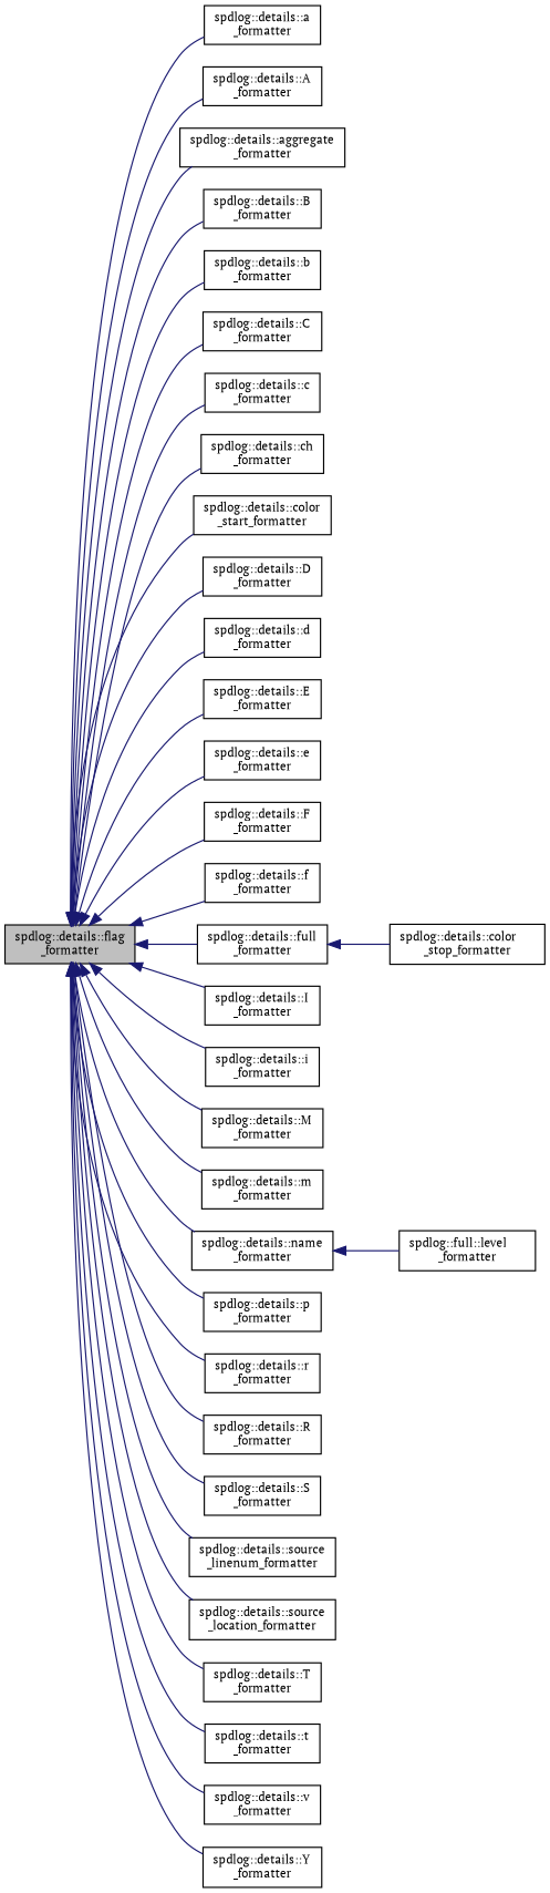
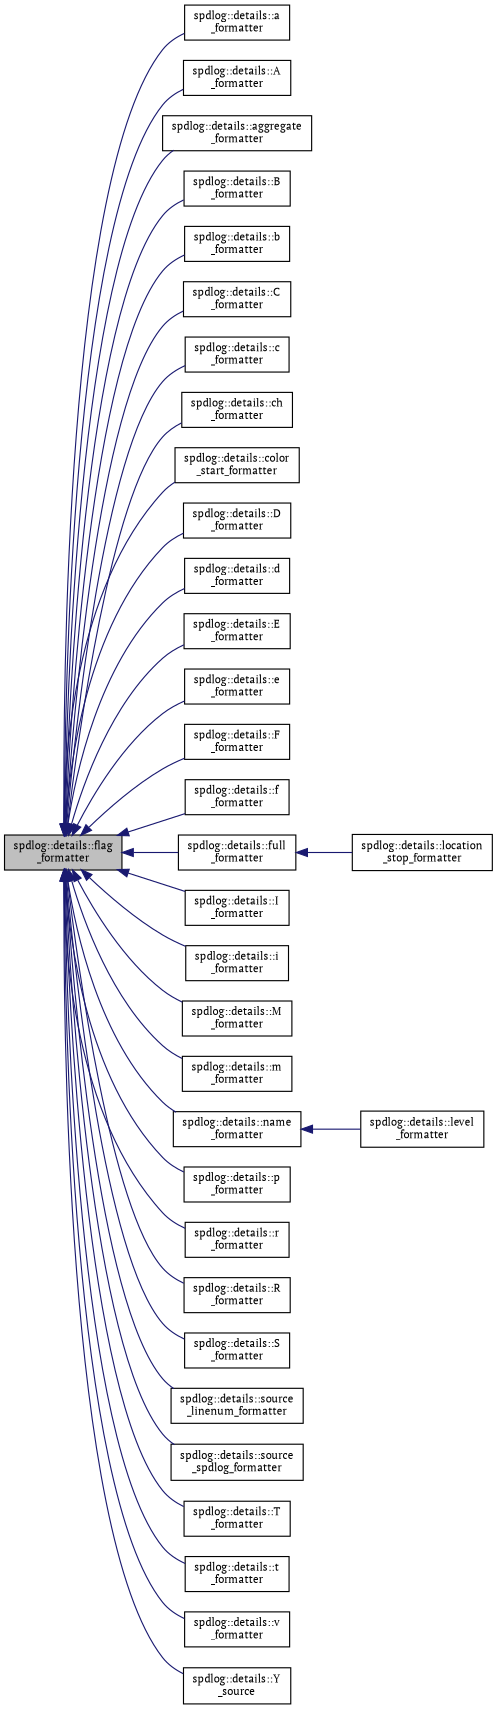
  digraph {
    fontname="PT Serif"
    rankdir=LR
    node [color=black fillcolor=white fontname="PT Serif" fontsize=10 shape=record style=filled]
    edge [color=midnightblue dir=back fontname="PT Serif" fontsize=10 labelfontname=Helvetica labelfontsize=10 style=solid]
    n1 [fillcolor=grey75 fontcolor=black height=0.2 label="spdlog::details::flag\l_formatter" width=0.4]
    n2 [height=0.2 label="spdlog::details::a\l_formatter" width=0.4]
    n3 [height=0.2 label="spdlog::details::A\l_formatter" width=0.4]
    n4 [height=0.2 label="spdlog::details::aggregate\l_formatter" width=0.4]
    n5 [height=0.2 label="spdlog::details::B\l_formatter" width=0.4]
    n6 [height=0.2 label="spdlog::details::b\l_formatter" width=0.4]
    n7 [height=0.2 label="spdlog::details::C\l_formatter" width=0.4]
    n8 [height=0.2 label="spdlog::details::c\l_formatter" width=0.4]
    n9 [height=0.2 label="spdlog::details::ch\l_formatter" width=0.4]
    n10 [height=0.2 label="spdlog::details::color\l_start_formatter" width=0.4]
    n11 [height=0.2 label="spdlog::details::D\l_formatter" width=0.4]
    n12 [height=0.2 label="spdlog::details::d\l_formatter" width=0.4]
    n13 [height=0.2 label="spdlog::details::E\l_formatter" width=0.4]
    n14 [height=0.2 label="spdlog::details::e\l_formatter" width=0.4]
    n15 [height=0.2 label="spdlog::details::F\l_formatter" width=0.4]
    n16 [height=0.2 label="spdlog::details::f\l_formatter" width=0.4]
    n17 [height=0.2 label="spdlog::details::full\l_formatter" width=0.4]
    n18 [height=0.2 label="spdlog::details::I\l_formatter" width=0.4]
    n19 [height=0.2 label="spdlog::details::i\l_formatter" width=0.4]
    n20 [height=0.2 label="spdlog::details::M\l_formatter" width=0.4]
    n21 [height=0.2 label="spdlog::details::m\l_formatter" width=0.4]
    n22 [height=0.2 label="spdlog::details::name\l_formatter" width=0.4]
    n23 [height=0.2 label="spdlog::details::p\l_formatter" width=0.4]
    n24 [height=0.2 label="spdlog::details::r\l_formatter" width=0.4]
    n25 [height=0.2 label="spdlog::details::R\l_formatter" width=0.4]
    n26 [height=0.2 label="spdlog::details::S\l_formatter" width=0.4]
    n27 [height=0.2 label="spdlog::details::source\l_linenum_formatter" width=0.4]
-   n28 [height=0.2 label="spdlog::details::source\l_location_formatter" width=0.4]
+   n28 [height=0.2 label="spdlog::details::source\l_spdlog_formatter" width=0.4]
    n29 [height=0.2 label="spdlog::details::T\l_formatter" width=0.4]
    n30 [height=0.2 label="spdlog::details::t\l_formatter" width=0.4]
    n31 [height=0.2 label="spdlog::details::v\l_formatter" width=0.4]
-   n32 [height=0.2 label="spdlog::details::Y\l_formatter" width=0.4]
-   n33 [height=0.2 label="spdlog::details::color\l_stop_formatter" width=0.4]
-   n34 [height=0.2 label="spdlog::full::level\l_formatter" width=0.4]
+   n32 [height=0.2 label="spdlog::details::Y\l_source" width=0.4]
+   n33 [height=0.2 label="spdlog::details::location\l_stop_formatter" width=0.4]
+   n34 [height=0.2 label="spdlog::details::level\l_formatter" width=0.4]
    n1 -> n2
    n1 -> n3
    n1 -> n4
    n1 -> n5
    n1 -> n6
    n1 -> n7
    n1 -> n8
    n1 -> n9
    n1 -> n10
    n1 -> n11
    n1 -> n12
    n1 -> n13
    n1 -> n14
    n1 -> n15
    n1 -> n16
    n1 -> n17
    n1 -> n18
    n1 -> n19
    n1 -> n20
    n1 -> n21
    n1 -> n22
    n1 -> n23
    n1 -> n24
    n1 -> n25
    n1 -> n26
    n1 -> n27
    n1 -> n28
    n1 -> n29
    n1 -> n30
    n1 -> n31
    n1 -> n32
    n17 -> n33
    n22 -> n34
  }
